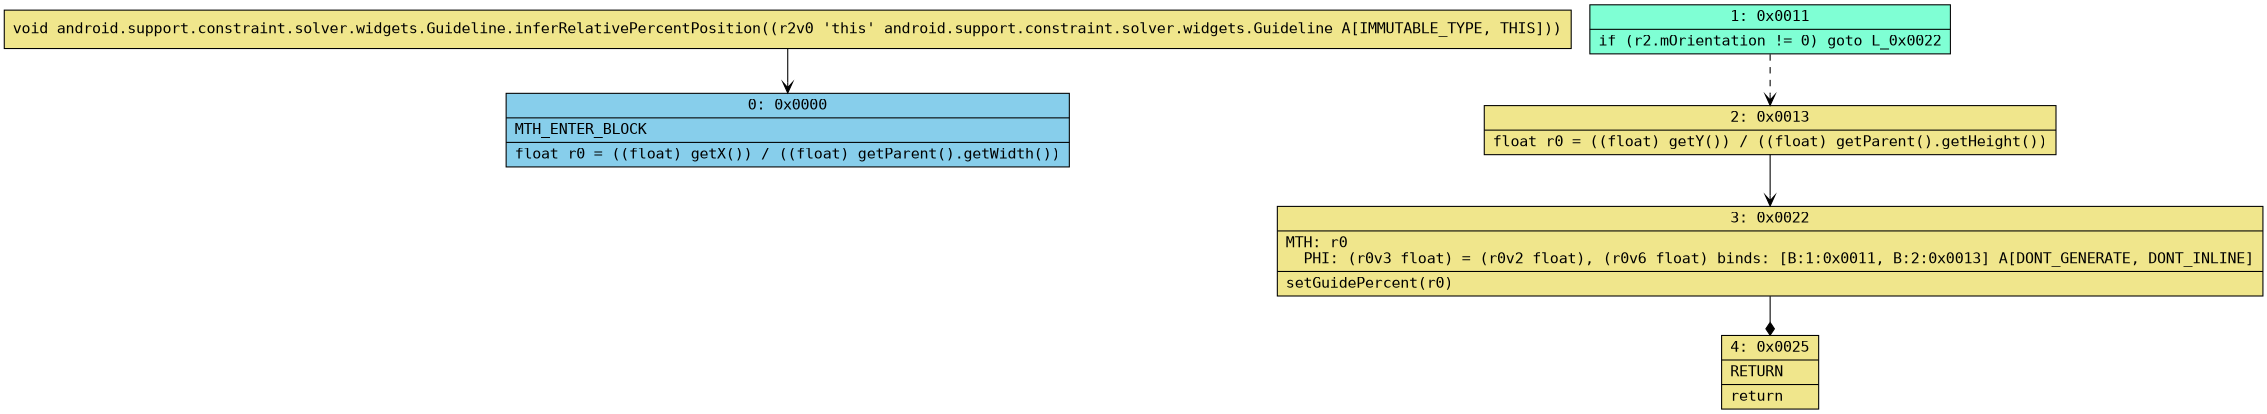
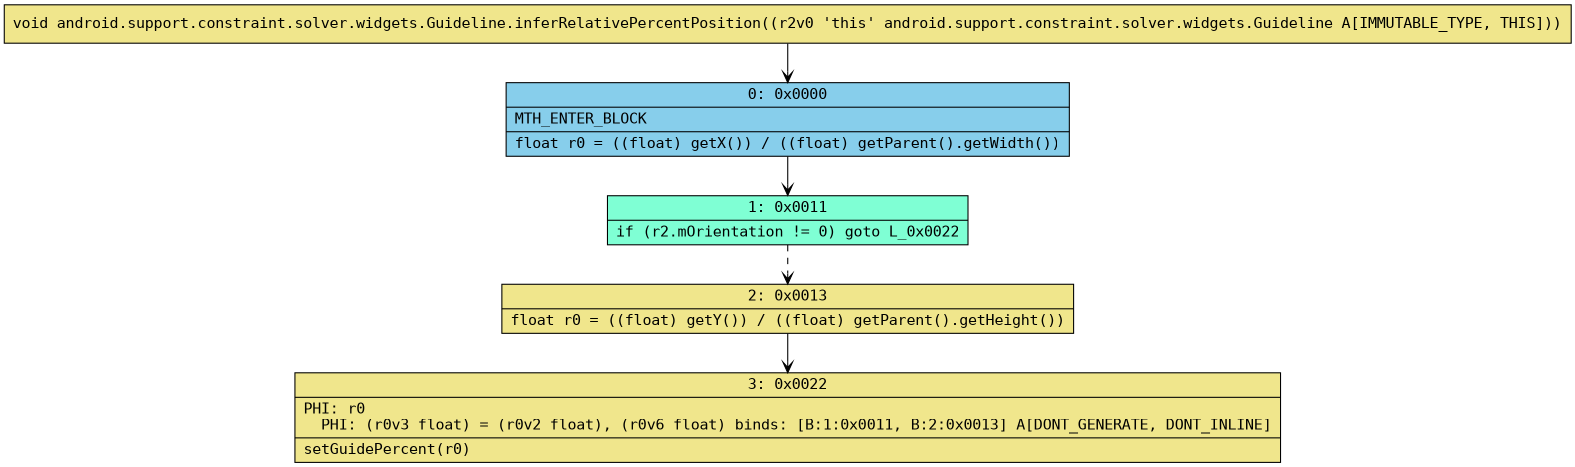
  digraph {
    fontname="DejaVu Sans Mono"
    node [fillcolor=khaki fontname="DejaVu Sans Mono" shape=record style=filled]
    edge [arrowhead=vee fontname="DejaVu Sans Mono"]
    n1 [fillcolor=skyblue label="{0\:\ 0x0000|MTH_ENTER_BLOCK\l|float r0 = ((float) getX()) \/ ((float) getParent().getWidth())\l}"]
    n2 [fillcolor=aquamarine label="{1\:\ 0x0011|if (r2.mOrientation != 0) goto L_0x0022\l}"]
    n3 [label="{2\:\ 0x0013|float r0 = ((float) getY()) \/ ((float) getParent().getHeight())\l}"]
-   n4 [label="{3\:\ 0x0022|MTH: r0 \l  PHI: (r0v3 float) = (r0v2 float), (r0v6 float) binds: [B:1:0x0011, B:2:0x0013] A[DONT_GENERATE, DONT_INLINE]\l|setGuidePercent(r0)\l}"]
-   n5 [label="{4\:\ 0x0025|RETURN\l|return\l}"]
+   n4 [label="{3\:\ 0x0022|PHI: r0 \l  PHI: (r0v3 float) = (r0v2 float), (r0v6 float) binds: [B:1:0x0011, B:2:0x0013] A[DONT_GENERATE, DONT_INLINE]\l|setGuidePercent(r0)\l}"]
    n6 [label="{void android.support.constraint.solver.widgets.Guideline.inferRelativePercentPosition((r2v0 'this' android.support.constraint.solver.widgets.Guideline A[IMMUTABLE_TYPE, THIS])) }"]
+   n1 -> n2
    n2 -> n3 [style=dashed]
    n3 -> n4
-   n4 -> n5 [arrowhead=diamond]
    n6 -> n1
  }
